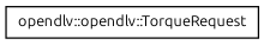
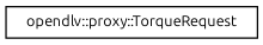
  digraph {
    rankdir=LR
    fontname=Ubuntu
-   n1 [color=black fillcolor=white fontname=Ubuntu fontsize=10 height=0.2 label="opendlv::opendlv::TorqueRequest" shape=record style=filled width=0.4]
+   n1 [color=black fillcolor=white fontname=Ubuntu fontsize=10 height=0.2 label="opendlv::proxy::TorqueRequest" shape=record style=filled width=0.4]
  }
